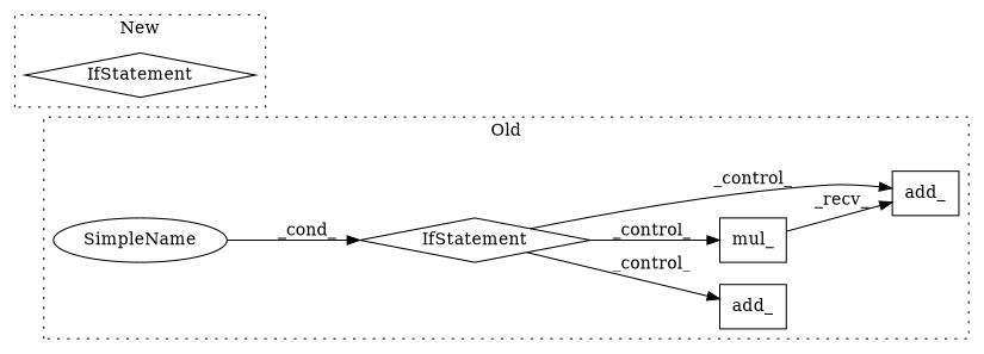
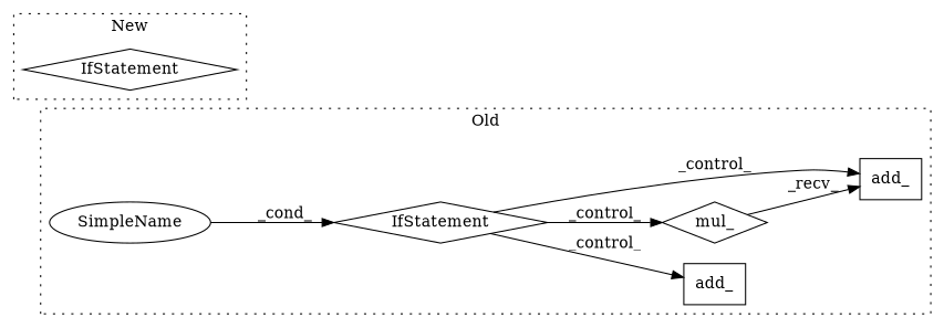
  digraph {
    rankdir=LR
    node [a=32 l="5,1" shape=box]
    n1 [label=add_ s="3738,3746"]
    n2 [a=25 l="4,2" label=IfStatement s="3559,3636" shape=diamond]
    n3 [a=42 label=SimpleName shape=ellipse l=""]
-   n4 [label=mul_ s="3976,3985"]
+   n4 [label=mul_ s="3976,3985" shape=diamond]
    n5 [label=add_ s="3987,4008"]
    n6 [a=25 l="4,2" label=IfStatement s="4883,4898" shape=diamond]
    subgraph cluster_1 {
      label=Old
      style=dotted
      n1
      n2
      n3
      n4
      n5
    }
    subgraph cluster_2 {
      label=New
      style=dotted
      n6
    }
    n2 -> n1 [label=_control_]
    n2 -> n4 [label=_control_]
    n2 -> n5 [label=_control_]
    n3 -> n2 [label=_cond_]
    n4 -> n5 [label=_recv_]
  }
